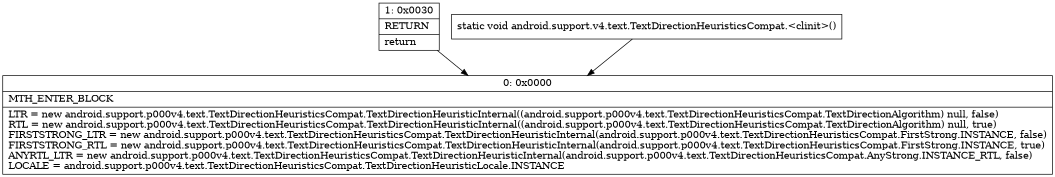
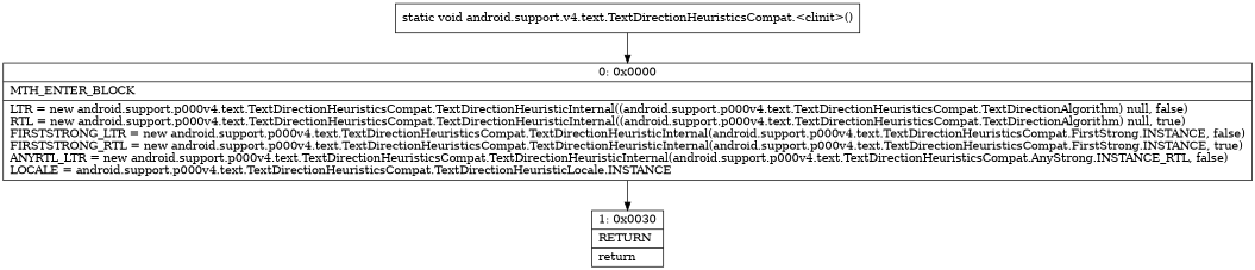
  digraph {
    node [shape=record]
    n1 [label="{0\:\ 0x0000|MTH_ENTER_BLOCK\l|LTR = new android.support.p000v4.text.TextDirectionHeuristicsCompat.TextDirectionHeuristicInternal((android.support.p000v4.text.TextDirectionHeuristicsCompat.TextDirectionAlgorithm) null, false)\lRTL = new android.support.p000v4.text.TextDirectionHeuristicsCompat.TextDirectionHeuristicInternal((android.support.p000v4.text.TextDirectionHeuristicsCompat.TextDirectionAlgorithm) null, true)\lFIRSTSTRONG_LTR = new android.support.p000v4.text.TextDirectionHeuristicsCompat.TextDirectionHeuristicInternal(android.support.p000v4.text.TextDirectionHeuristicsCompat.FirstStrong.INSTANCE, false)\lFIRSTSTRONG_RTL = new android.support.p000v4.text.TextDirectionHeuristicsCompat.TextDirectionHeuristicInternal(android.support.p000v4.text.TextDirectionHeuristicsCompat.FirstStrong.INSTANCE, true)\lANYRTL_LTR = new android.support.p000v4.text.TextDirectionHeuristicsCompat.TextDirectionHeuristicInternal(android.support.p000v4.text.TextDirectionHeuristicsCompat.AnyStrong.INSTANCE_RTL, false)\lLOCALE = android.support.p000v4.text.TextDirectionHeuristicsCompat.TextDirectionHeuristicLocale.INSTANCE\l}"]
    n2 [label="{1\:\ 0x0030|RETURN\l|return\l}"]
    n3 [label="{static void android.support.v4.text.TextDirectionHeuristicsCompat.\<clinit\>() }"]
-   n2 -> n1
+   n1 -> n2
    n3 -> n1
  }
